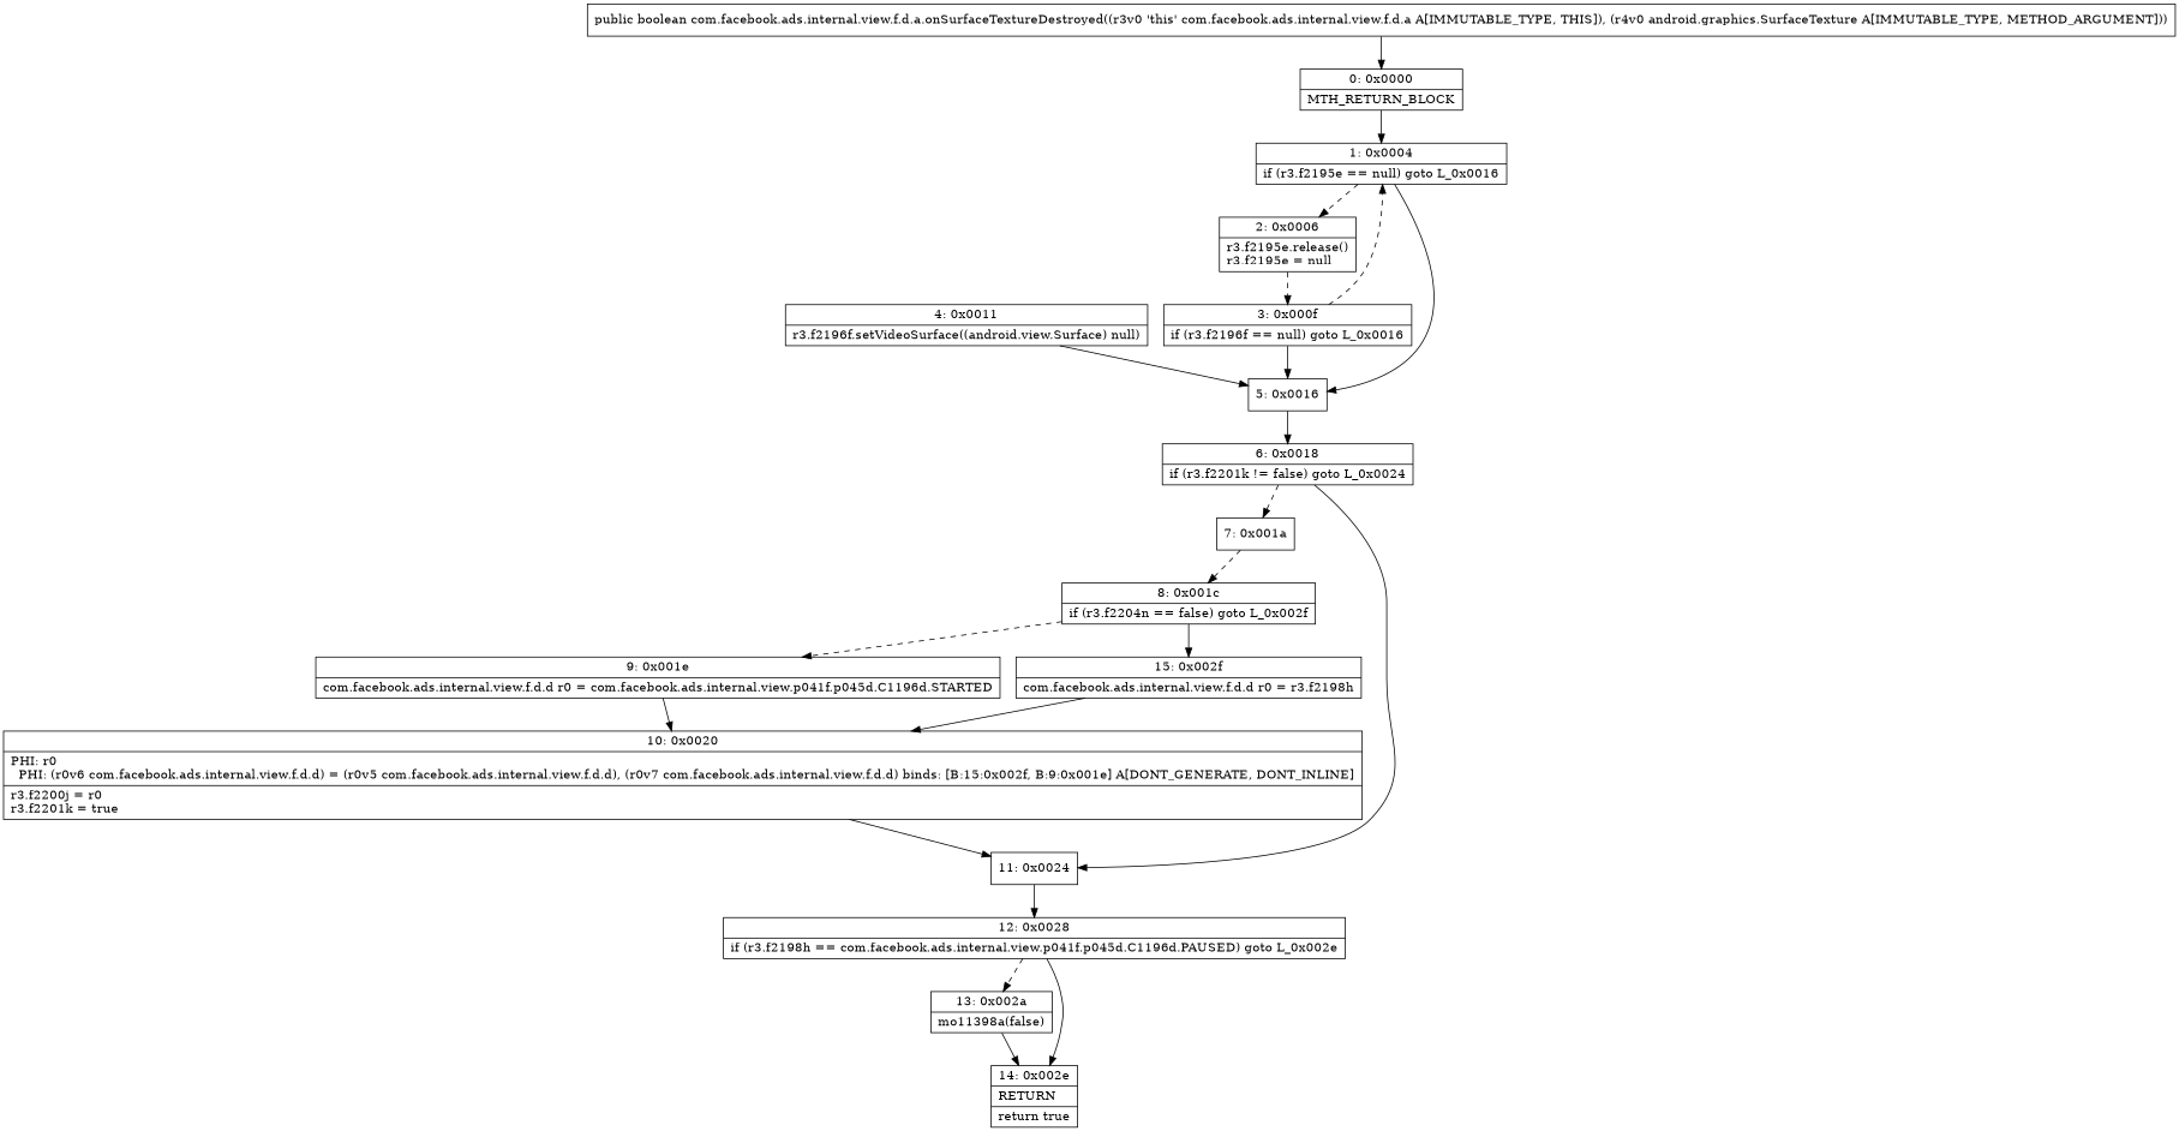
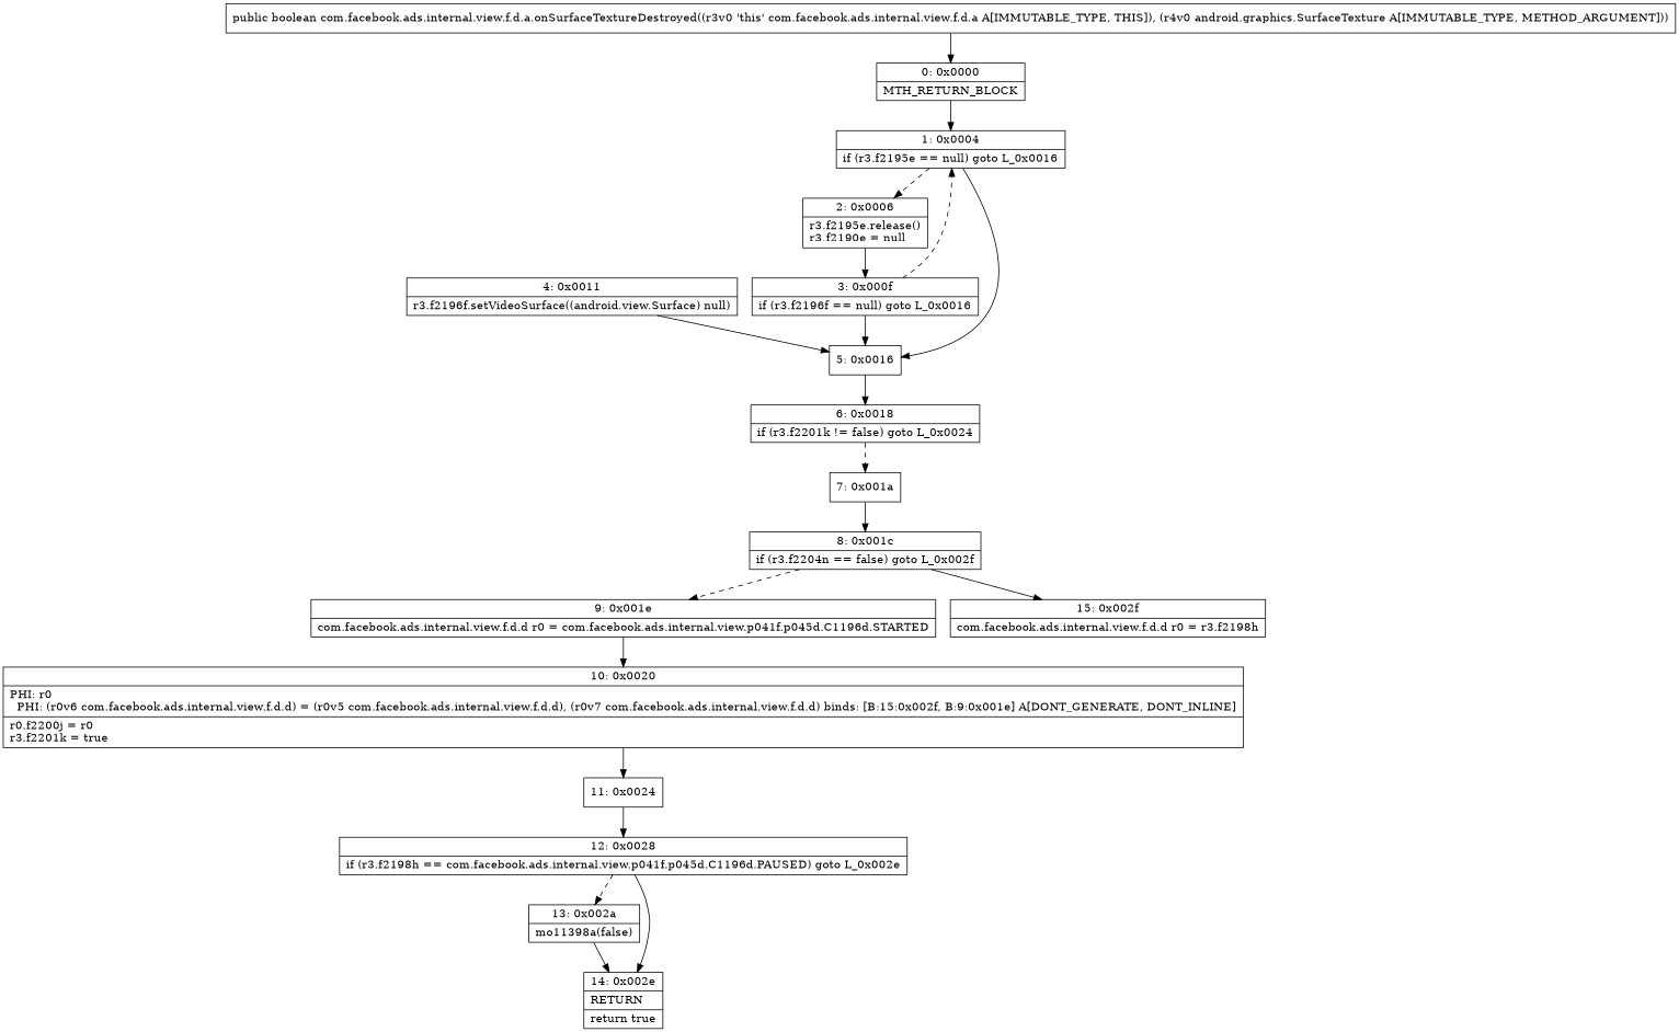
  digraph {
    node [shape=record]
    n1 [label="{0\:\ 0x0000|MTH_RETURN_BLOCK\l}"]
    n2 [label="{1\:\ 0x0004|if (r3.f2195e == null) goto L_0x0016\l}"]
-   n3 [label="{2\:\ 0x0006|r3.f2195e.release()\lr3.f2195e = null\l}"]
+   n3 [label="{2\:\ 0x0006|r3.f2195e.release()\lr3.f2190e = null\l}"]
    n4 [label="{5\:\ 0x0016}"]
    n5 [label="{3\:\ 0x000f|if (r3.f2196f == null) goto L_0x0016\l}"]
    n6 [label="{6\:\ 0x0018|if (r3.f2201k != false) goto L_0x0024\l}"]
    n7 [label="{4\:\ 0x0011|r3.f2196f.setVideoSurface((android.view.Surface) null)\l}"]
    n8 [label="{7\:\ 0x001a}"]
    n9 [label="{11\:\ 0x0024}"]
    n10 [label="{8\:\ 0x001c|if (r3.f2204n == false) goto L_0x002f\l}"]
    n11 [label="{12\:\ 0x0028|if (r3.f2198h == com.facebook.ads.internal.view.p041f.p045d.C1196d.PAUSED) goto L_0x002e\l}"]
    n12 [label="{9\:\ 0x001e|com.facebook.ads.internal.view.f.d.d r0 = com.facebook.ads.internal.view.p041f.p045d.C1196d.STARTED\l}"]
    n13 [label="{15\:\ 0x002f|com.facebook.ads.internal.view.f.d.d r0 = r3.f2198h\l}"]
-   n14 [label="{10\:\ 0x0020|PHI: r0 \l  PHI: (r0v6 com.facebook.ads.internal.view.f.d.d) = (r0v5 com.facebook.ads.internal.view.f.d.d), (r0v7 com.facebook.ads.internal.view.f.d.d) binds: [B:15:0x002f, B:9:0x001e] A[DONT_GENERATE, DONT_INLINE]\l|r3.f2200j = r0\lr3.f2201k = true\l}"]
+   n14 [label="{10\:\ 0x0020|PHI: r0 \l  PHI: (r0v6 com.facebook.ads.internal.view.f.d.d) = (r0v5 com.facebook.ads.internal.view.f.d.d), (r0v7 com.facebook.ads.internal.view.f.d.d) binds: [B:15:0x002f, B:9:0x001e] A[DONT_GENERATE, DONT_INLINE]\l|r0.f2200j = r0\lr3.f2201k = true\l}"]
    n15 [label="{13\:\ 0x002a|mo11398a(false)\l}"]
    n16 [label="{14\:\ 0x002e|RETURN\l|return true\l}"]
    n17 [label="{public boolean com.facebook.ads.internal.view.f.d.a.onSurfaceTextureDestroyed((r3v0 'this' com.facebook.ads.internal.view.f.d.a A[IMMUTABLE_TYPE, THIS]), (r4v0 android.graphics.SurfaceTexture A[IMMUTABLE_TYPE, METHOD_ARGUMENT])) }"]
    n1 -> n2
    n2 -> n3 [style=dashed]
    n2 -> n4
-   n3 -> n5 [style=dashed]
+   n3 -> n5
    n4 -> n6
    n5 -> n2 [style=dashed]
    n5 -> n4
    n6 -> n8 [style=dashed]
-   n6 -> n9
    n7 -> n4
-   n8 -> n10 [style=dashed]
+   n8 -> n10
    n9 -> n11
    n10 -> n12 [style=dashed]
    n10 -> n13
    n11 -> n15 [style=dashed]
    n11 -> n16
    n12 -> n14
-   n13 -> n14
    n14 -> n9
    n15 -> n16
    n17 -> n1
  }
